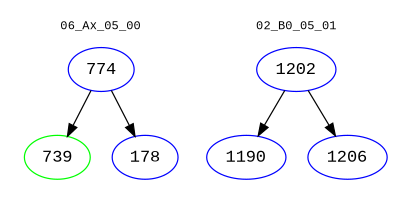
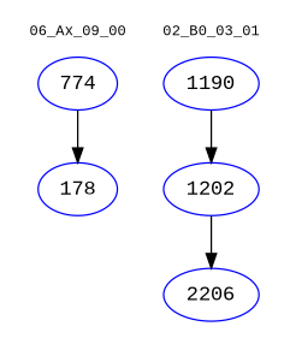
  digraph {
    fontname="Liberation Mono"
    node [color=blue fontname="Liberation Mono"]
    edge [color=black fontname="Liberation Mono"]
    n1 [label=774]
-   n2 [color=green label=739]
    n3 [label=178]
    n4 [label=1202]
    n5 [label=1190]
-   n6 [label=1206]
+   n6 [label=2206]
    subgraph cluster_1 {
      color=white
      fontsize=10
-     label="06_Ax_05_00"
+     label="06_Ax_09_00"
      n1
-     n2
      n3
    }
    subgraph cluster_2 {
      color=white
      fontsize=10
-     label="02_B0_05_01"
+     label="02_B0_03_01"
      n4
      n5
      n6
    }
-   n1 -> n2
    n1 -> n3
-   n4 -> n5
+   n5 -> n4
    n4 -> n6
  }
